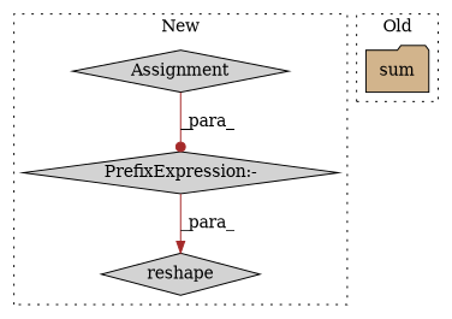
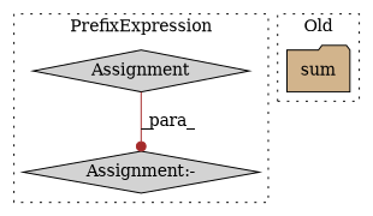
  digraph {
    node [a=32 fillcolor=lightgrey l=1 shape=diamond style=filled]
    edge [color=brown]
-   n1 [l="8,1" label=reshape s="1652,1664"]
-   n2 [a=38 label="PrefixExpression:-" s=1660]
+   n2 [a=38 label="Assignment:-" s=1660]
    n3 [a=34 label=Assignment s=1661]
    n4 [fillcolor=tan l="4,1" label=sum s="1862,1881" shape=folder]
    subgraph cluster_1 {
-     label=New
+     label=PrefixExpression
      style=dotted
-     n1
      n2
      n3
    }
    subgraph cluster_2 {
      label=Old
      style=dotted
      n4
    }
-   n2 -> n1 [arrowhead=normal label=_para_]
    n3 -> n2 [arrowhead=dot label=_para_]
  }
